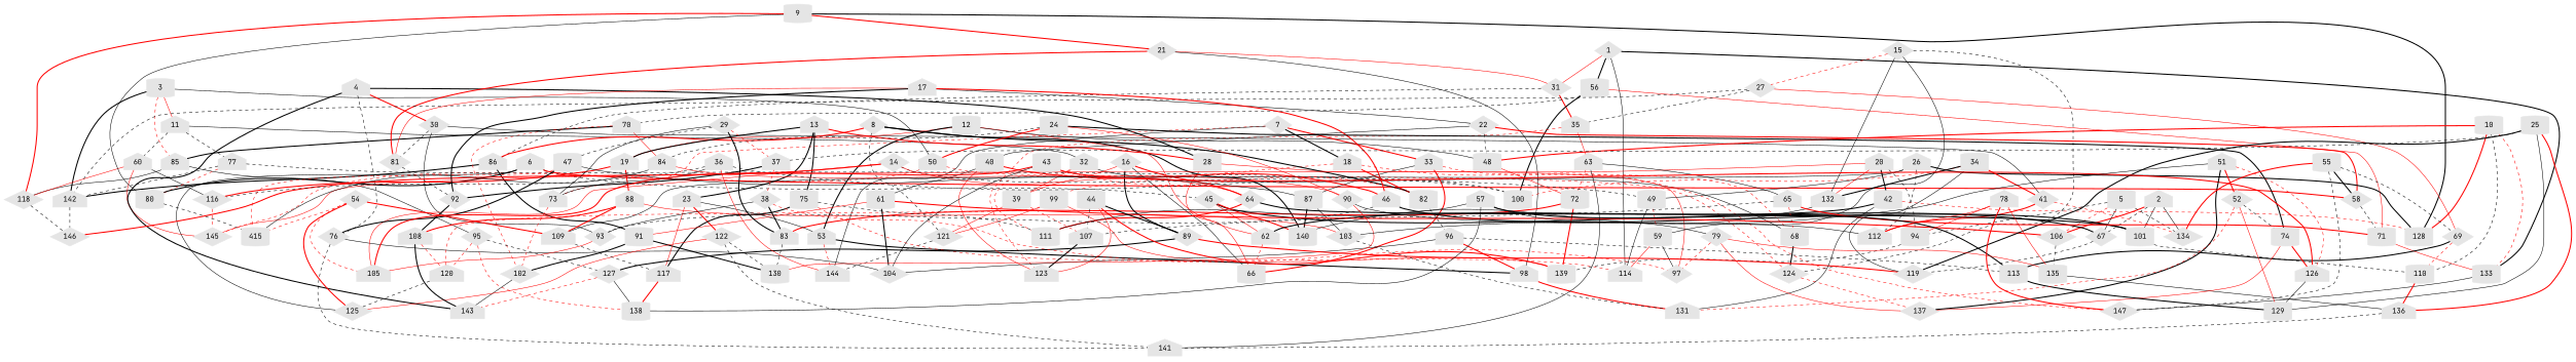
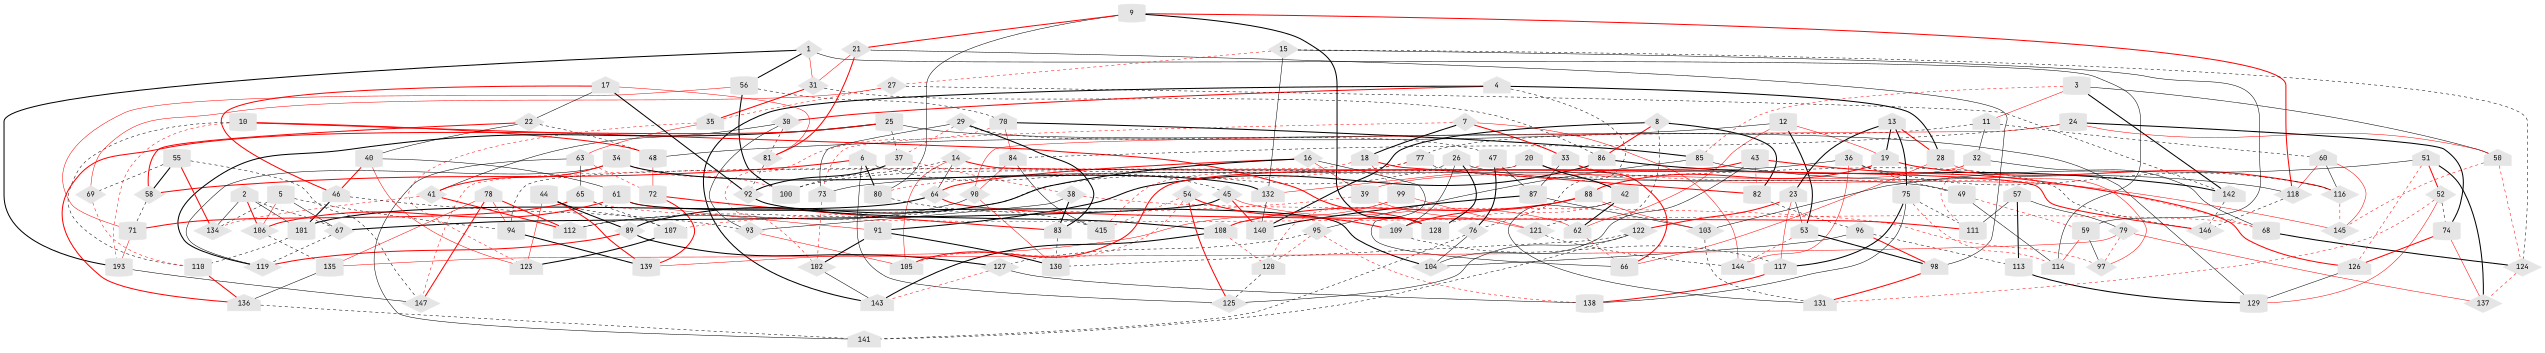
  graph {
    fontname="JetBrains Mono"
    node [color=gray90 fontname="JetBrains Mono" shape=house style=filled]
    edge [color=black fontname="JetBrains Mono" style=solid]
    1 [shape=diamond]
    31 [shape=diamond]
    56 [shape=cylinder]
    114
-   133 [shape=cylinder]
+   133 [shape=cylinder label=193]
    86
    35
    100 [shape=cylinder]
    70
    71 [shape=cylinder]
    147 [shape=diamond]
    67 [shape=diamond]
    2
    101 [shape=cylinder]
    106 [shape=diamond]
    134 [shape=diamond]
    119 [shape=diamond]
    110 [shape=cylinder]
    135 [shape=cylinder]
    3 [shape=cylinder]
    11
    50
    85
    142
    32
    60
    77
    124 [shape=diamond]
    145 [shape=diamond]
    118 [shape=diamond]
    95 [shape=diamond]
    146 [shape=diamond]
    28 [shape=cylinder]
    4
    30 [shape=diamond]
    76 [shape=diamond]
    143
    66 [shape=cylinder]
    97 [shape=diamond]
    81 [shape=diamond]
    41 [shape=diamond]
    93 [shape=diamond]
    104 [shape=diamond]
    141
    5 [shape=cylinder]
    94 [shape=cylinder]
    139 [shape=cylinder]
    45 [shape=diamond]
    6
    58 [shape=diamond]
    80 [shape=cylinder]
    125 [shape=diamond]
    140 [shape=cylinder]
    62
    n55 [label=415 shape=cylinder]
    7 [shape=diamond]
    18
    33
    73
    144
    82 [shape=cylinder]
    99 [shape=cylinder]
    68 [shape=cylinder]
    87 [shape=cylinder]
    102 [shape=diamond]
    8 [shape=diamond]
    121 [shape=diamond]
    96
    91 [shape=cylinder]
    9 [shape=cylinder]
    21 [shape=diamond]
    128 [shape=cylinder]
    98
    10 [shape=cylinder]
    48 [shape=cylinder]
    72 [shape=cylinder]
    136
    39 [shape=cylinder]
    111 [shape=cylinder]
    116 [shape=diamond]
    12 [shape=cylinder]
    19
    53
    88
    13
    23
    75 [shape=cylinder]
    117
    122 [shape=diamond]
    14 [shape=diamond]
    64 [shape=diamond]
    105
    15 [shape=diamond]
    27 [shape=diamond]
    59 [shape=cylinder]
    132
    69 [shape=diamond]
    137 [shape=diamond]
    16 [shape=diamond]
    89 [shape=diamond]
    107
    127 [shape=diamond]
    22 [shape=diamond]
    17
    46
    92 [shape=diamond]
    40 [shape=cylinder]
    108
    120
    109
    103 [shape=diamond]
    20
    42 [shape=cylinder]
    131
    123
    61 [shape=cylinder]
    138 [shape=cylinder]
    130 [shape=cylinder]
    24 [shape=cylinder]
    74 [shape=cylinder]
    84
    90 [shape=diamond]
    126
    112
    25 [shape=cylinder]
    37
    129 [shape=cylinder]
    38 [shape=diamond]
    26
    49 [shape=cylinder]
    63
    113 [shape=cylinder]
    29 [shape=diamond]
    47 [shape=cylinder]
    83
    34 [shape=cylinder]
    65
    36
    43 [shape=cylinder]
    44 [shape=cylinder]
    51
    52 [shape=diamond]
    54 [shape=diamond]
    55 [shape=cylinder]
    57
    79 [shape=diamond]
    78
    1 -- 31 [color=red]
    1 -- 56 [style=bold]
    1 -- 114
    1 -- 133 [style=bold]
    31 -- 86 [style=dashed]
    31 -- 35 [color=red style=bold]
    56 -- 100 [style=bold]
    56 -- 70 [style=dashed]
    56 -- 71 [color=red]
    133 -- 147
    86 -- 142 [style=bold]
    86 -- 91 [style=bold]
    35 -- 123 [color=red style=dashed]
    35 -- 63 [color=red]
    70 -- 85 [style=bold]
    70 -- 102 [color=red style=dashed]
    70 -- 84 [color=red]
    71 -- 133 [color=red]
    67 -- 119 [style=dashed]
    2 -- 67 [style=dashed]
    2 -- 101
    2 -- 106 [color=red style=bold]
    2 -- 134
    101 -- 110 [style=dashed]
    106 -- 135 [style=dashed]
    110 -- 136 [color=red style=bold]
    135 -- 136
    3 -- 11 [color=red]
    3 -- 50
    3 -- 85 [color=red style=dashed]
    3 -- 142 [style=bold]
    11 -- 32
    11 -- 60 [style=dashed]
    11 -- 77 [style=dashed]
    50 -- 124 [color=red style=dashed]
    50 -- 145 [color=red style=dashed]
    85 -- 118
    85 -- 95
    142 -- 146 [style=dashed]
    32 -- 68
    32 -- 39 [color=red]
    32 -- 111 [color=red style=dashed]
    60 -- 145 [color=red]
    60 -- 118 [color=red]
    60 -- 116
    77 -- 100 [style=dashed]
-   77 -- 142 [style=dashed]
+   77 -- 146 [style=dashed]
    77 -- 80 [color=red style=dashed]
    124 -- 137 [color=red style=dashed]
    118 -- 146 [style=dashed]
    95 -- 127 [style=dashed]
    95 -- 120 [color=red style=dashed]
    95 -- 138 [color=red style=dashed]
    28 -- 66 [color=red]
    28 -- 97 [color=red]
    4 -- 28 [style=bold]
    4 -- 30 [color=red style=bold]
    4 -- 76 [style=dashed]
    4 -- 143 [style=bold]
    30 -- 81 [style=dashed]
    30 -- 41
    30 -- 93
    76 -- 104
    76 -- 141 [style=dashed]
    81 -- 92 [style=dashed]
    41 -- 134 [color=red style=dashed]
    41 -- 112 [color=red style=bold]
    93 -- 105 [color=red]
    5 -- 67
-   5 -- 106 [color=red style=dashed]
+   5 -- 106 [color=red]
    5 -- 134 [style=dashed]
    5 -- 94 [style=dashed]
-   94 -- 139 [style=dashed]
+   94 -- 139 [style=bold]
    45 -- 67 [style=bold]
    45 -- 140 [color=red style=bold]
    45 -- 62 [color=red]
    6 -- 45 [style=dashed]
    6 -- 58 [color=red style=bold]
    6 -- 80 [style=bold]
    6 -- 125
    58 -- 71 [style=dashed]
    80 -- n55 [style=dashed]
    62 -- 66 [color=red style=dashed]
    7 -- 18 [style=bold]
    7 -- 33 [color=red style=bold]
    7 -- 73 [color=red style=dashed]
-   7 -- 144
+   7 -- 144 [color=red]
    18 -- 147 [color=red style=dashed]
    18 -- 82 [color=red style=bold]
    18 -- 99 [color=red style=dashed]
    33 -- 66 [color=red style=bold]
    33 -- 68 [color=red style=dashed]
    33 -- 87
    73 -- 102 [color=red style=dashed]
    82 -- 96 [style=dashed]
    99 -- 139 [color=red]
    99 -- 121 [color=red]
    99 -- 120 [color=red style=dashed]
    68 -- 124 [style=bold]
    87 -- 140 [style=bold]
    87 -- 103
    102 -- 143
    8 -- 86 [color=red style=bold]
    8 -- 140 [style=bold]
    8 -- 82 [style=bold]
    8 -- 121 [style=dashed]
    121 -- 144 [style=dashed]
    96 -- 104
    96 -- 98 [color=red style=bold]
    96 -- 113 [style=dashed]
    91 -- 102 [style=bold]
    91 -- 130 [style=bold]
    9 -- 118 [color=red style=bold]
    9 -- 80
    9 -- 21 [color=red style=bold]
    9 -- 128 [style=bold]
    21 -- 31 [color=red]
    21 -- 81 [color=red style=bold]
    21 -- 98
    98 -- 131 [color=red style=bold]
    10 -- 133 [color=red style=dashed]
    10 -- 110 [style=dashed]
    10 -- 128 [color=red style=bold]
    10 -- 48 [color=red style=bold]
    48 -- 72 [color=red]
    72 -- 139 [color=red style=bold]
    72 -- 83 [color=red style=bold]
    136 -- 141 [style=dashed]
    39 -- 121 [color=red]
    39 -- 107 [color=red style=dashed]
    116 -- 145 [color=red style=dashed]
    12 -- 62 [color=red]
    12 -- 48
    12 -- 19 [color=red]
    12 -- 53 [style=bold]
    19 -- 116 [color=red style=bold]
    19 -- 88 [color=red style=bold]
    53 -- 144 [color=red style=dashed]
    53 -- 98 [style=bold]
    88 -- 108 [color=red style=bold]
    88 -- 109 [color=red style=bold]
    88 -- 103 [color=red]
    13 -- 28 [color=red style=bold]
    13 -- 19 [style=bold]
    13 -- 23 [style=bold]
    13 -- 75 [style=bold]
    23 -- 53
    23 -- 117 [color=red]
    23 -- 122 [color=red style=bold]
    75 -- 114 [color=red style=dashed]
    75 -- 111 [style=dashed]
    75 -- 117 [style=bold]
    117 -- 138 [color=red style=bold]
    122 -- 141 [style=dashed]
-   122 -- 125 [color=red]
+   122 -- 125
    122 -- 130 [style=dashed]
    14 -- 100 [style=dashed]
    14 -- 146 [color=red style=bold]
-   14 -- 64 [color=red]
+   14 -- 64
    14 -- 105 [color=red]
    64 -- 101 [style=bold]
    64 -- 111 [color=red style=bold]
    15 -- 124 [style=dashed]
    15 -- 27 [color=red style=dashed]
    15 -- 59
    15 -- 132
-   27 -- 35 [style=dashed]
+   27 -- 35 [color=red style=dashed]
    27 -- 142 [style=dashed]
    27 -- 69 [color=red]
    59 -- 114 [color=red]
    59 -- 97
    132 -- 140
    69 -- 110 [color=red style=dashed]
-   69 -- 113 [style=bold]
    16 -- 66
    16 -- 39 [color=red]
    16 -- 64 [color=red style=bold]
    16 -- 89 [style=bold]
    89 -- 119 [color=red style=bold]
    89 -- 127 [style=bold]
    107 -- 123 [style=bold]
    127 -- 143 [color=red style=dashed]
    127 -- 138
    22 -- 58 [color=red style=bold]
    22 -- 48 [style=dashed]
    22 -- 40
    17 -- 81 [color=red]
    17 -- 22
    17 -- 46 [color=red style=bold]
    17 -- 92 [style=bold]
    46 -- 101 [style=bold]
    46 -- 93 [style=dashed]
    92 -- 108 [style=bold]
    40 -- 46 [color=red style=bold]
    40 -- 123 [color=red]
    40 -- 61
    108 -- 143 [style=bold]
    108 -- 120 [color=red style=dashed]
    120 -- 125 [style=dashed]
    109 -- 117 [style=dashed]
    103 -- 131 [style=dashed]
    20 -- 145 [color=red]
    20 -- 94 [style=dashed]
    20 -- 132 [color=red]
    20 -- 42 [style=bold]
    42 -- 62 [style=bold]
    42 -- 128 [color=red style=dashed]
    42 -- 131
    61 -- 106 [color=red style=bold]
    61 -- 104 [style=bold]
    61 -- 91 [color=red]
-   24 -- 50 [color=red style=bold]
+   24 -- 50 [color=red]
    24 -- 74 [style=bold]
    24 -- 84 [style=dashed]
    24 -- 90 [color=red]
    74 -- 137 [color=red]
    74 -- 126 [color=red style=bold]
    84 -- n55
    84 -- 90 [color=red]
    90 -- 130 [color=red]
    90 -- 112
    126 -- 129
    25 -- 119 [style=bold]
    25 -- 136 [color=red style=bold]
    25 -- 37 [style=dashed]
    25 -- 129
    37 -- 92 [style=bold]
    37 -- 38 [color=red style=dashed]
    38 -- 97 [color=red style=dashed]
    38 -- 93
    38 -- 83 [style=bold]
    26 -- 128 [style=bold]
    26 -- 109
    26 -- 112 [style=dashed]
    26 -- 49
    49 -- 114
    49 -- 59 [color=red style=dashed]
    63 -- 141
    63 -- 72 [color=red style=dashed]
    63 -- 65
    113 -- 129 [style=bold]
    29 -- 73
    29 -- 37 [color=red style=dashed]
    29 -- 47 [style=dashed]
    29 -- 83 [style=bold]
    47 -- 76 [style=bold]
    47 -- n55 [color=red style=dashed]
    47 -- 87
    83 -- 130 [style=dashed]
    34 -- 100 [color=red style=dashed]
    34 -- 119
    34 -- 41 [color=red style=bold]
    34 -- 132 [style=bold]
    65 -- 71 [color=red style=bold]
    65 -- 68 [color=red style=dashed]
    65 -- 107 [style=dashed]
    36 -- 73
    36 -- 144 [color=red]
    36 -- 116 [style=dashed]
    36 -- 49 [style=dashed]
    43 -- 104
    43 -- 82 [color=red style=dashed]
    43 -- 105 [color=red style=bold]
    43 -- 126 [color=red style=bold]
    44 -- 139 [color=red style=bold]
    44 -- 89 [style=bold]
    44 -- 107 [style=dashed]
    44 -- 123 [color=red]
    51 -- 137 [style=bold]
    51 -- 103
    51 -- 126 [color=red style=dashed]
    51 -- 52 [color=red style=bold]
    52 -- 131 [color=red style=dashed]
    52 -- 74 [style=dashed]
    52 -- 129 [color=red]
    54 -- 125 [color=red style=bold]
    54 -- n55 [color=red style=dashed]
    54 -- 105 [color=red style=dashed]
    54 -- 109 [color=red style=bold]
    55 -- 147 [style=dashed]
    55 -- 134 [color=red style=bold]
    55 -- 58 [style=bold]
    55 -- 69 [style=dashed]
    57 -- 111
-   57 -- 138
+   75 -- 138
    57 -- 113 [style=bold]
    57 -- 79
    79 -- 135 [color=red]
    79 -- 97 [color=red style=dashed]
    79 -- 137 [color=red]
    78 -- 147 [color=red style=bold]
    78 -- 135 [color=red]
    78 -- 94 [color=red]
-   78 -- 112 [color=red]
+   78 -- 112 [color=red style=bold]
  }
